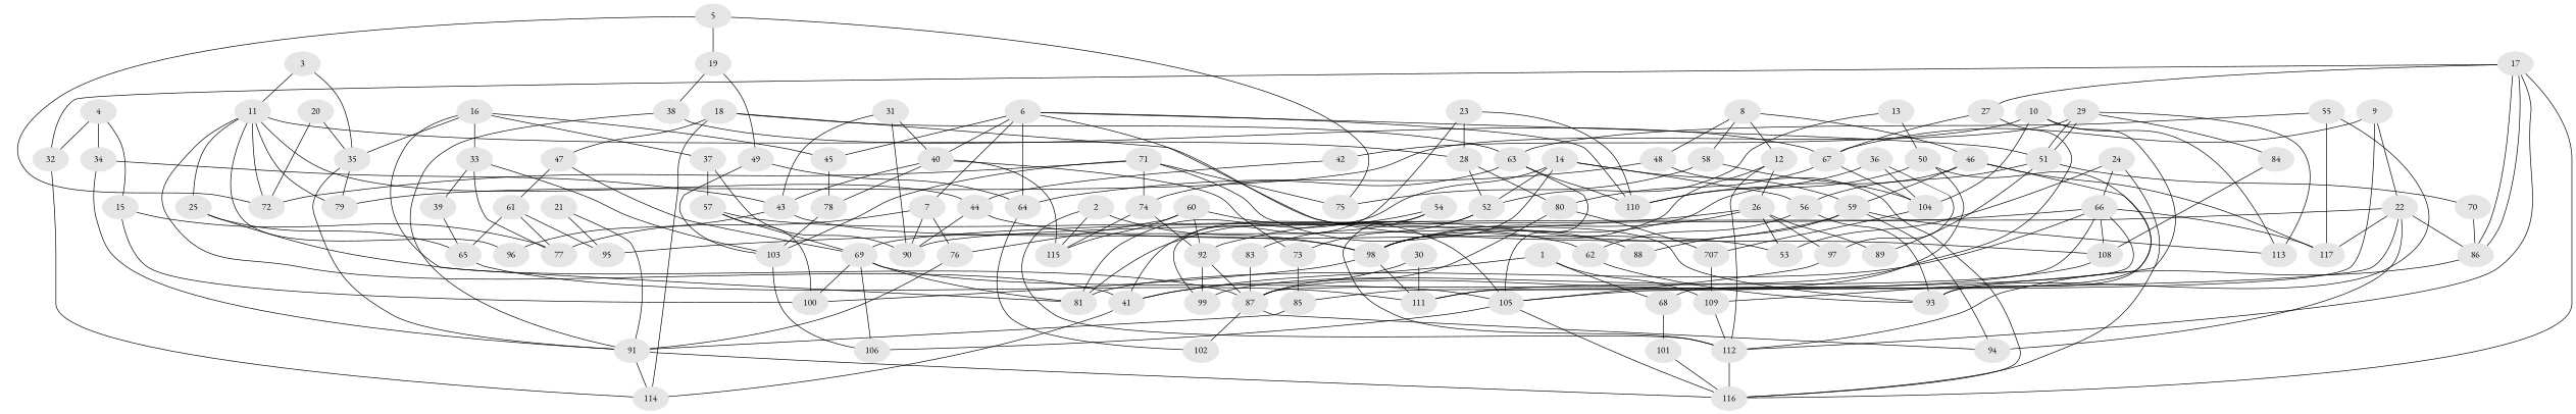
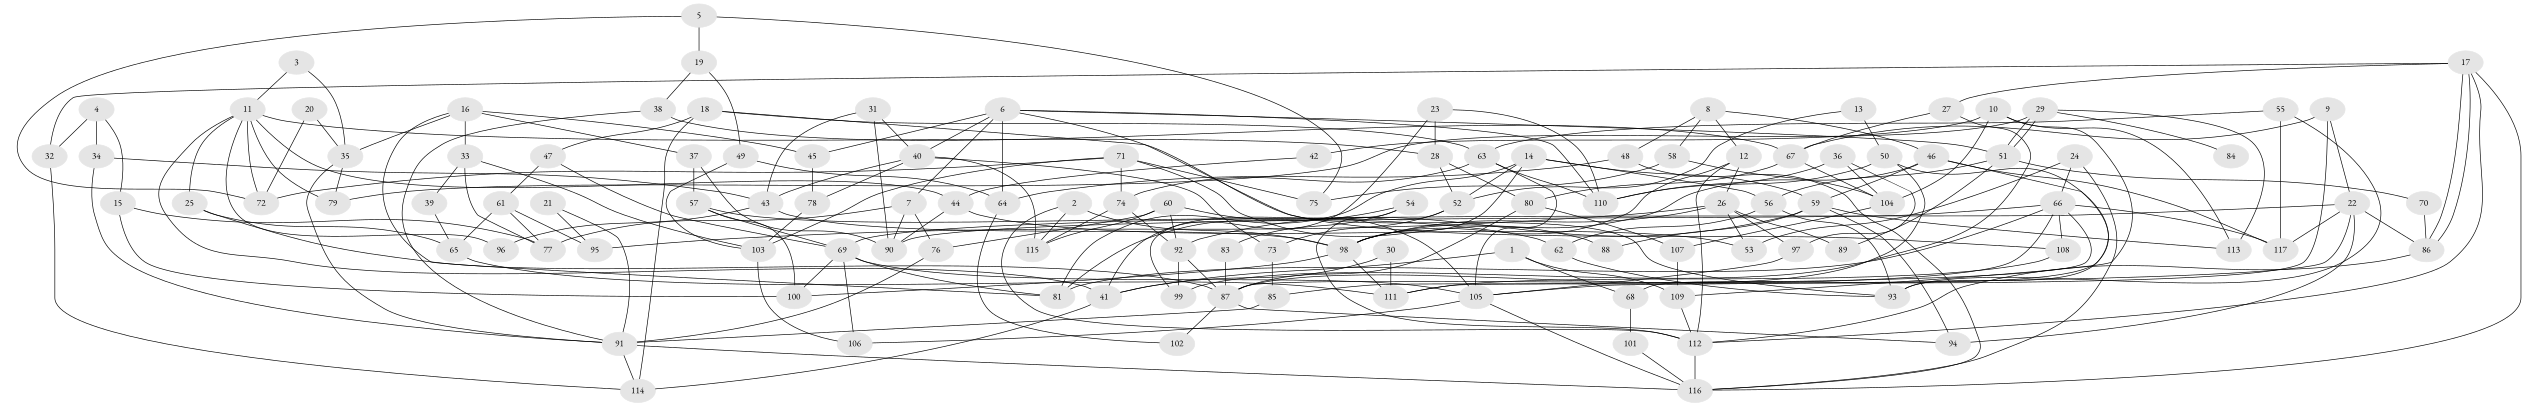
  graph {
    fontname="EB Garamond"
    node [color=gray90 fontname="EB Garamond" style=filled]
    edge [fontname="EB Garamond"]
    1
    41
    68
    109
    114
    101
    112
    2
    98
    115
    100
    111
    116
    3
    11
    35
    72
    25
    28
    44
    79
    96
    91
    4
    15
    32
    34
    77
    43
    5
    19
    75
    38
    49
    6
    7
    40
    45
    51
    64
    93
    110
    76
    90
    73
    78
    56
    89
    70
    102
    8
    12
    46
    48
    58
    26
    59
    117
    104
    9
    22
    67
    87
    86
    69
    94
    105
    80
    10
    42
    113
-   107 [label=707]
+   107
    65
    52
    53
    95
    97
    13
    50
    14
    81
    62
    88
    92
    16
    33
    37
    39
    103
    57
    17
    27
    99
    18
    47
    63
    108
    61
    74
    20
    21
    106
    23
    24
    66
    85
    29
    84
    30
    31
    36
    54
    83
    55
    60
    71
    1 -- 41
    1 -- 68
    1 -- 109
    41 -- 114
    68 -- 101
    109 -- 112
    101 -- 116
    112 -- 116
    2 -- 112
    2 -- 98
    2 -- 115
    98 -- 100
    98 -- 111
    3 -- 11
    3 -- 35
    11 -- 41
    11 -- 72
    11 -- 25
    11 -- 28
    11 -- 44
    11 -- 79
    11 -- 96
    35 -- 79
    35 -- 91
    25 -- 87
    25 -- 65
    28 -- 80
    28 -- 52
    44 -- 90
    44 -- 53
    91 -- 114
    91 -- 116
    4 -- 15
    4 -- 32
    4 -- 34
    15 -- 100
    15 -- 77
    32 -- 114
    34 -- 91
    34 -- 43
    43 -- 98
    43 -- 96
    5 -- 72
    5 -- 19
    5 -- 75
    19 -- 38
    19 -- 49
    38 -- 91
    38 -- 67
    49 -- 64
    49 -- 103
    6 -- 7
    6 -- 40
    6 -- 45
    6 -- 51
    6 -- 64
    6 -- 93
    6 -- 110
    7 -- 77
    7 -- 76
    7 -- 90
    40 -- 115
    40 -- 43
    40 -- 73
    40 -- 78
    45 -- 78
    51 -- 56
    51 -- 89
    51 -- 70
    64 -- 102
    76 -- 91
    73 -- 85
    78 -- 103
    56 -- 93
    56 -- 62
    70 -- 86
    8 -- 12
    8 -- 46
    8 -- 48
    8 -- 58
    12 -- 112
    12 -- 98
    12 -- 26
    46 -- 68
    46 -- 98
    46 -- 59
    46 -- 117
    48 -- 116
    48 -- 64
    58 -- 75
    58 -- 104
    26 -- 98
    26 -- 89
    26 -- 53
    26 -- 95
    26 -- 97
    59 -- 94
    59 -- 113
    59 -- 88
    59 -- 92
    104 -- 107
    9 -- 22
    9 -- 67
    9 -- 87
    22 -- 117
    22 -- 86
    22 -- 69
    22 -- 94
    22 -- 105
    67 -- 104
    67 -- 80
    87 -- 102
    87 -- 94
    86 -- 112
    69 -- 100
    69 -- 105
    69 -- 81
    69 -- 106
    105 -- 116
    105 -- 106
    80 -- 87
    80 -- 107
    10 -- 109
    10 -- 104
    10 -- 42
    10 -- 113
    42 -- 44
    107 -- 109
    65 -- 111
    52 -- 112
    52 -- 73
    97 -- 105
    13 -- 52
    13 -- 50
    50 -- 93
    50 -- 110
    50 -- 87
    14 -- 98
    14 -- 56
    14 -- 59
    14 -- 52
    14 -- 81
    62 -- 93
    92 -- 87
    92 -- 99
    16 -- 35
    16 -- 45
    16 -- 81
    16 -- 33
    16 -- 37
    33 -- 77
    33 -- 39
    33 -- 103
    37 -- 90
    37 -- 57
    39 -- 65
    103 -- 106
    57 -- 100
    57 -- 69
    57 -- 62
    17 -- 112
    17 -- 116
    17 -- 32
    17 -- 86
    17 -- 86
    17 -- 27
    27 -- 67
    27 -- 99
    18 -- 114
    18 -- 47
    18 -- 63
    18 -- 108
    47 -- 69
    47 -- 61
    63 -- 110
    63 -- 105
    63 -- 74
    108 -- 111
    61 -- 77
    61 -- 65
    61 -- 95
    74 -- 115
    74 -- 92
    20 -- 35
    20 -- 72
    21 -- 91
    21 -- 95
    23 -- 41
    23 -- 28
    23 -- 110
    24 -- 116
    24 -- 53
    24 -- 66
    66 -- 111
    66 -- 90
    66 -- 117
    66 -- 81
    66 -- 108
    66 -- 85
    85 -- 91
    29 -- 79
    29 -- 51
    29 -- 51
    29 -- 113
    29 -- 84
-   84 -- 108
    30 -- 41
    30 -- 111
    31 -- 43
    31 -- 40
    31 -- 90
    36 -- 110
    36 -- 104
    36 -- 97
    54 -- 81
    54 -- 99
    54 -- 83
    83 -- 87
    55 -- 93
    55 -- 117
    55 -- 63
    60 -- 115
    60 -- 76
    60 -- 105
    60 -- 92
    71 -- 72
    71 -- 75
    71 -- 88
    71 -- 103
    71 -- 74
  }
